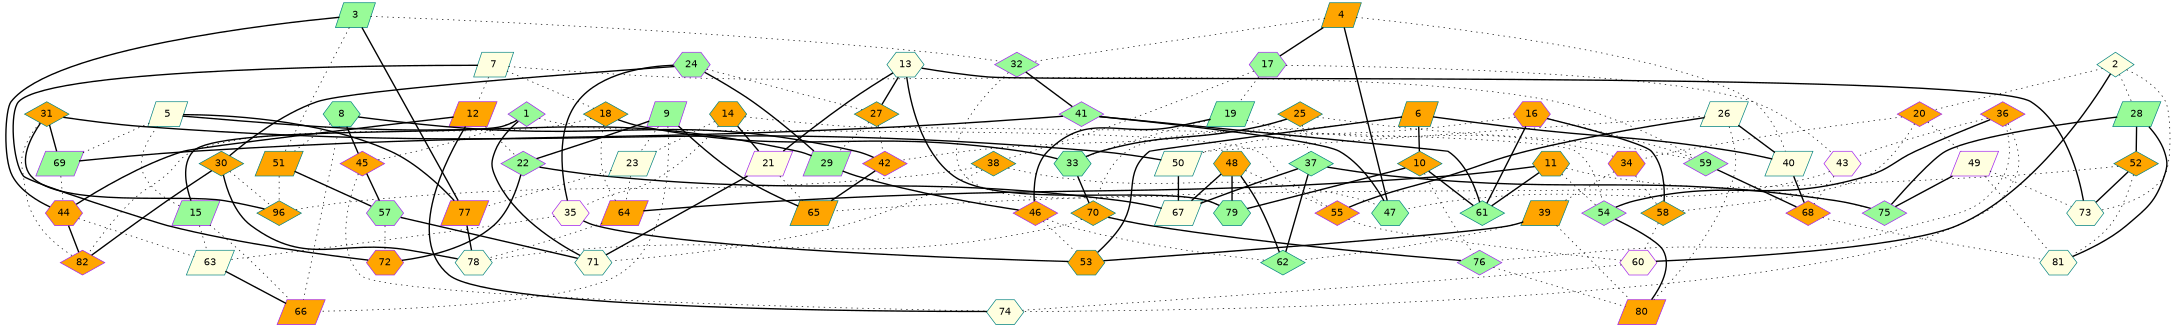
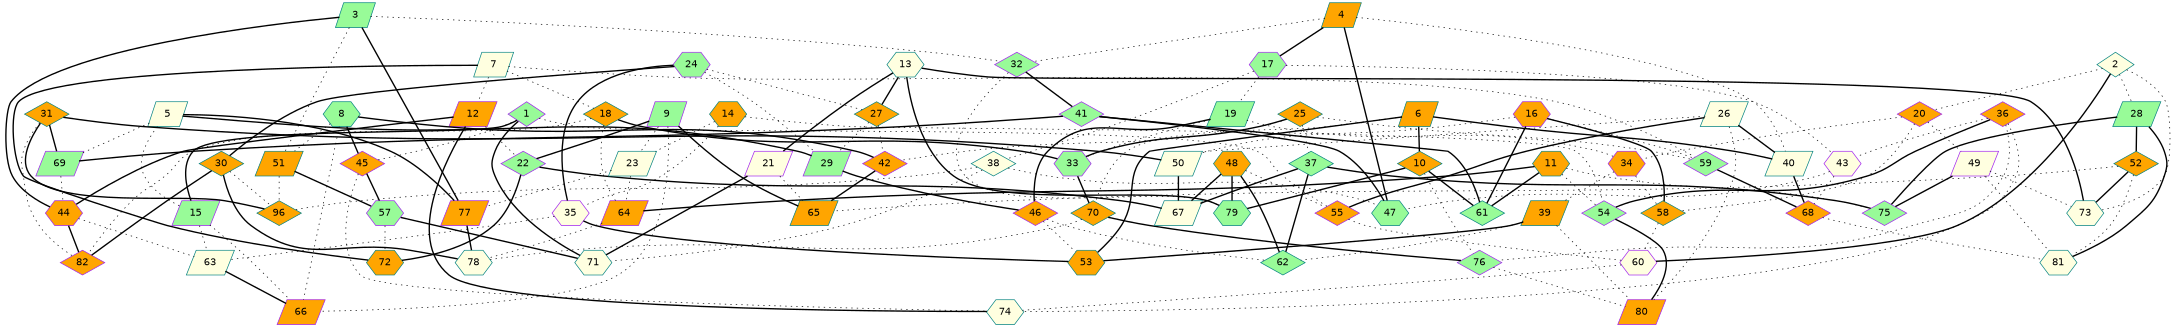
  graph {
    fontname="DejaVu Sans"
    node [color=teal fillcolor=orange fontname="DejaVu Sans" shape=diamond style=filled]
    edge [fontname="DejaVu Sans" style=dotted]
    1 [color=purple fillcolor=palegreen]
    15 [color=purple fillcolor=palegreen shape=parallelogram]
    45 [color=purple]
    55 [color=purple]
    71 [fillcolor=lightyellow shape=hexagon]
    66 [color=purple shape=parallelogram]
    63 [fillcolor=lightyellow shape=parallelogram]
    74 [fillcolor=lightyellow shape=hexagon]
    57 [color=purple fillcolor=palegreen shape=hexagon]
    60 [color=purple fillcolor=lightyellow shape=hexagon]
    2 [fillcolor=lightyellow]
    20 [color=purple]
    28 [fillcolor=palegreen shape=parallelogram]
    73 [fillcolor=lightyellow shape=hexagon]
    58
    34 [color=purple shape=hexagon]
    49 [color=purple fillcolor=lightyellow shape=parallelogram]
    75 [color=purple fillcolor=palegreen]
    52
    81 [fillcolor=lightyellow shape=hexagon]
    3 [fillcolor=palegreen shape=parallelogram]
    32 [color=purple fillcolor=palegreen]
    44 [color=purple shape=hexagon]
    51 [shape=parallelogram]
    77 [color=purple shape=parallelogram]
    79 [fillcolor=palegreen shape=hexagon]
    41 [color=purple fillcolor=palegreen]
    82 [color=purple]
    n29 [label=96]
    78 [fillcolor=lightyellow shape=hexagon]
    4 [shape=parallelogram]
    17 [color=purple fillcolor=palegreen shape=hexagon]
    40 [fillcolor=lightyellow shape=parallelogram]
    47 [fillcolor=palegreen shape=hexagon]
    19 [fillcolor=palegreen shape=parallelogram]
-   38
+   38 [fillcolor=lightyellow]
    43 [color=purple fillcolor=lightyellow shape=hexagon]
    68 [color=purple]
    5 [fillcolor=lightyellow shape=parallelogram]
    29 [color=purple fillcolor=palegreen shape=parallelogram]
    69 [color=purple fillcolor=palegreen shape=parallelogram]
    46 [color=purple]
    6 [shape=parallelogram]
    10
    53 [shape=hexagon]
    70
    61 [fillcolor=palegreen]
    76 [color=purple fillcolor=palegreen]
    7 [fillcolor=lightyellow shape=parallelogram]
    12 [color=purple shape=parallelogram]
    18
    59 [color=purple fillcolor=palegreen]
-   72 [color=purple shape=hexagon]
+   72 [shape=hexagon]
    22 [color=purple fillcolor=palegreen]
    64 [color=purple shape=parallelogram]
-   33 [fillcolor=palegreen shape=hexagon]
+   33 [color=purple fillcolor=palegreen shape=hexagon]
    8 [fillcolor=palegreen shape=hexagon]
    42 [color=purple]
    65 [shape=parallelogram]
    9 [color=purple fillcolor=palegreen shape=parallelogram]
    23 [fillcolor=lightyellow shape=parallelogram]
    67 [fillcolor=lightyellow shape=parallelogram]
    80 [color=purple shape=parallelogram]
    11 [shape=hexagon]
    54 [color=purple fillcolor=palegreen]
    13 [fillcolor=lightyellow shape=hexagon]
    21 [color=purple fillcolor=lightyellow shape=parallelogram]
    27
    14 [shape=hexagon]
    35 [color=purple fillcolor=lightyellow shape=hexagon]
    16 [color=purple shape=hexagon]
    50 [fillcolor=lightyellow shape=parallelogram]
    39 [shape=parallelogram]
    62 [fillcolor=palegreen]
    24 [color=purple fillcolor=palegreen shape=hexagon]
    30
    25
    37 [fillcolor=palegreen]
    26 [fillcolor=lightyellow shape=parallelogram]
    31
    36 [color=purple]
    48 [shape=hexagon]
    1 -- 15 [style=bold]
    1 -- 45
    1 -- 55
    1 -- 71 [style=bold]
    15 -- 66
    15 -- 63
    45 -- 74
    45 -- 57 [style=bold]
    55 -- 60
    63 -- 66 [style=bold]
    57 -- 71 [style=bold]
    57 -- 72
    60 -- 74
    2 -- 60 [style=bold]
    2 -- 20
    2 -- 28
    2 -- 73
    20 -- 58
    20 -- 34
    20 -- 49
    28 -- 75 [style=bold]
    28 -- 52 [style=bold]
    28 -- 81 [style=bold]
    58 -- 60
    34 -- 58
    34 -- 39
    49 -- 73
    49 -- 75 [style=bold]
    49 -- 81
    52 -- 73 [style=bold]
    52 -- 81
    52 -- 65
    3 -- 32
    3 -- 44 [style=bold]
    3 -- 51
    3 -- 77 [style=bold]
    32 -- 79
    32 -- 41 [style=bold]
    44 -- 63
    44 -- 82 [style=bold]
    51 -- 57 [style=bold]
    51 -- n29
    77 -- 78 [style=bold]
    41 -- 47 [style=bold]
    41 -- 69 [style=bold]
    41 -- 61 [style=bold]
    4 -- 32
    4 -- 17 [style=bold]
    4 -- 40
    4 -- 47 [style=bold]
    17 -- 19
    17 -- 38
    17 -- 43
    40 -- 68 [style=bold]
    19 -- 34
    19 -- 46 [style=bold]
    19 -- 33
    38 -- 71
    38 -- n29
    38 -- 47
    43 -- 47
    43 -- 68
    68 -- 81
    5 -- 15
    5 -- 77 [style=bold]
    5 -- 29 [style=bold]
    5 -- 69
    29 -- 46 [style=bold]
    69 -- 44
    46 -- 53
    46 -- 62
    6 -- 40 [style=bold]
    6 -- 10 [style=bold]
    6 -- 53 [style=bold]
    6 -- 70
    10 -- 79 [style=bold]
    10 -- 61 [style=bold]
    10 -- 76
    70 -- 78
    70 -- 76 [style=bold]
    76 -- 80
    7 -- 12
    7 -- 18
    7 -- 59
    7 -- 72 [style=bold]
    12 -- 74 [style=bold]
    12 -- 44 [style=bold]
    12 -- 22
    18 -- 82
    18 -- 64
    18 -- 33 [style=bold]
    59 -- 68 [style=bold]
    22 -- 72 [style=bold]
    22 -- 67 [style=bold]
    64 -- 78
    33 -- 70 [style=bold]
    8 -- 45 [style=bold]
    8 -- 66
    8 -- 51
    8 -- 42 [style=bold]
    42 -- 65 [style=bold]
    9 -- 66
    9 -- 22 [style=bold]
    9 -- 65 [style=bold]
    9 -- 23
    23 -- 77
    23 -- 64
    11 -- 75
    11 -- 61 [style=bold]
    11 -- 64 [style=bold]
    11 -- 54
    54 -- 80 [style=bold]
    13 -- 73 [style=bold]
    13 -- 79 [style=bold]
    13 -- 21 [style=bold]
    13 -- 27 [style=bold]
    21 -- 71 [style=bold]
    21 -- 65
    27 -- 29
    27 -- 42
    14 -- 23
    14 -- 54
-   14 -- 21 [style=bold]
    14 -- 35
    35 -- 63
    35 -- 53 [style=bold]
    16 -- 58 [style=bold]
    16 -- 61 [style=bold]
    16 -- 59
    16 -- 50
    50 -- 67 [style=bold]
    39 -- 53 [style=bold]
    39 -- 80
    39 -- 62
-   24 -- 29 [style=bold]
+   24 -- 29
    24 -- 27
    24 -- 35 [style=bold]
    24 -- 30 [style=bold]
    30 -- 82 [style=bold]
    30 -- n29
    30 -- 78 [style=bold]
    25 -- 59
    25 -- 33 [style=bold]
    25 -- 42
    25 -- 37
    37 -- 75 [style=bold]
    37 -- 67 [style=bold]
    37 -- 62 [style=bold]
    26 -- 55 [style=bold]
    26 -- 40 [style=bold]
    26 -- 80
    26 -- 50
    31 -- 82
    31 -- n29 [style=bold]
    31 -- 69 [style=bold]
    31 -- 50 [style=bold]
    36 -- 74
    36 -- 43
    36 -- 76
    36 -- 54 [style=bold]
    48 -- 55
    48 -- 79 [style=bold]
    48 -- 67 [style=bold]
    48 -- 62 [style=bold]
  }
